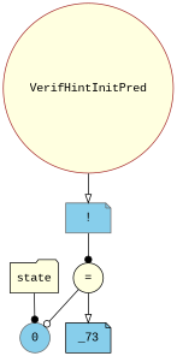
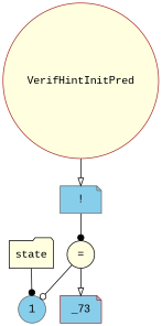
  digraph {
    fontname="Liberation Mono"
    node [color=black fillcolor=lightyellow fontname="Liberation Mono" shape=circle style=filled]
    edge [arrowhead=dot fontname="Liberation Mono"]
    n1 [label=state shape=folder]
-   n2 [color=gray40 fillcolor=skyblue label=0]
+   n2 [color=gray40 fillcolor=skyblue label=1]
    n3 [color=brown label=VerifHintInitPred]
    n4 [color=gray40 fillcolor=skyblue label="!" shape=note]
    n5 [label="="]
-   n6 [fillcolor=skyblue label=_73 shape=note]
+   n6 [color=brown fillcolor=skyblue label=_73 shape=note]
    n1 -> n2
    n3 -> n4 [arrowhead=onormal]
    n4 -> n5
    n5 -> n2 [arrowhead=odot]
    n5 -> n6 [arrowhead=onormal]
  }
